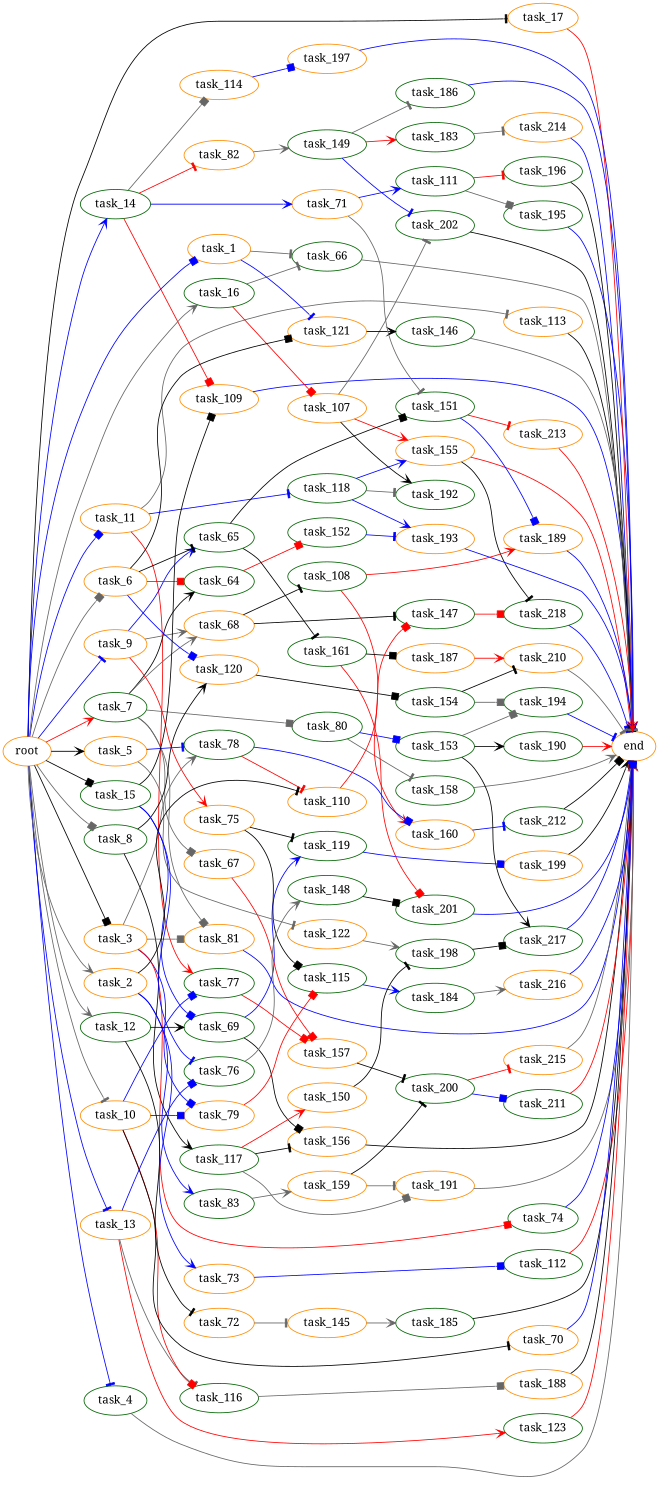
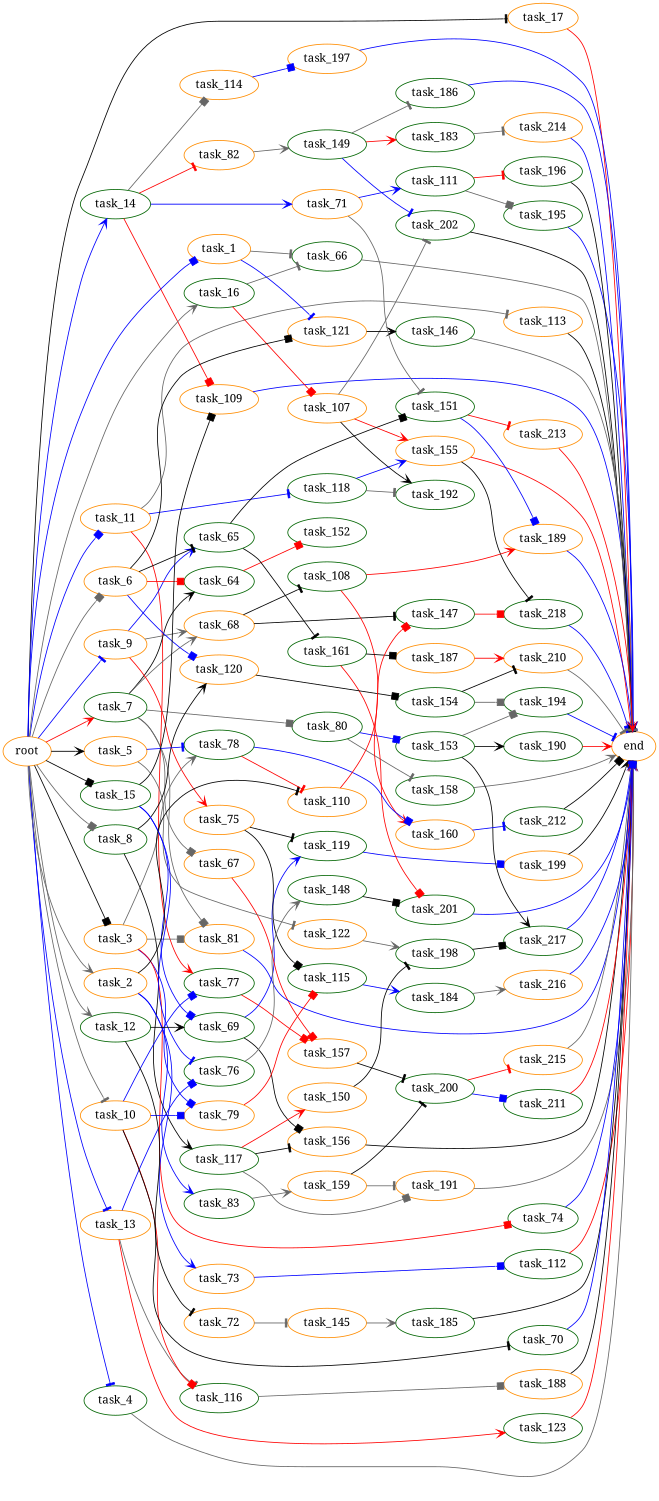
  digraph {
    fontname="Noto Serif"
    rankdir=LR
    node [color=darkgreen fontname="Noto Serif"]
    edge [arrowhead=box color=blue fontname="Noto Serif"]
    task_11 [color=darkorange]
    task_118
    task_113 [color=darkorange]
    task_77
    task_155 [color=darkorange]
    task_192
-   task_193 [color=darkorange]
    end [color=darkorange]
    task_157 [color=darkorange]
    task_195
    task_64
    task_152
    task_17 [color=darkorange]
    task_190
    task_217
    task_218
    task_69
    task_119
    task_156 [color=darkorange]
    task_199 [color=darkorange]
    task_109 [color=darkorange]
    task_189 [color=darkorange]
    task_73 [color=darkorange]
    task_112
    task_197 [color=darkorange]
    task_7
    task_67 [color=darkorange]
    task_81 [color=darkorange]
    task_80
    task_68 [color=darkorange]
    task_158
    task_153
    task_147
    task_108
    task_200
    task_214 [color=darkorange]
    task_215 [color=darkorange]
    task_211
    task_216 [color=darkorange]
    task_115
    task_184
    task_75 [color=darkorange]
    task_188 [color=darkorange]
    task_107 [color=darkorange]
    task_202
    task_196
    task_121 [color=darkorange]
    task_146
    task_16
    task_66
    task_159 [color=darkorange]
    task_83
    task_191 [color=darkorange]
    task_198
    task_145 [color=darkorange]
    task_185
    task_194
    task_14
    task_71 [color=darkorange]
    task_114 [color=darkorange]
    task_82 [color=darkorange]
    task_151
    task_111
    task_149
    task_187 [color=darkorange]
    task_210 [color=darkorange]
    task_160 [color=darkorange]
    task_212
    task_9 [color=darkorange]
    task_65
    task_161
    task_186
    task_183
    task_120 [color=darkorange]
    task_8
    task_117
    task_154
    task_150 [color=darkorange]
    root [color=darkorange]
    task_4
    task_13 [color=darkorange]
    task_5 [color=darkorange]
    task_6 [color=darkorange]
    task_3 [color=darkorange]
    task_15
    task_10 [color=darkorange]
    task_2 [color=darkorange]
    task_12
    task_1 [color=darkorange]
    task_116
    task_123
    task_76
    task_78
    task_122 [color=darkorange]
    task_79 [color=darkorange]
    task_74
-   task_70 [color=darkorange]
+   task_70
    task_110 [color=darkorange]
    task_72 [color=darkorange]
    task_201
    task_213 [color=darkorange]
    task_148
    task_11 -> task_118 [arrowhead=tee]
    task_11 -> task_113 [arrowhead=tee color=gray40]
    task_11 -> task_77 [arrowhead=vee color=red]
    task_118 -> task_155 [arrowhead=vee]
    task_118 -> task_192 [arrowhead=tee color=gray40]
-   task_118 -> task_193 [arrowhead=vee]
    task_113 -> end [arrowhead=vee color=black]
    task_77 -> task_157 [color=red]
    task_155 -> end [arrowhead=vee color=red]
    task_155 -> task_218 [arrowhead=tee color=black]
-   task_193 -> end
    task_157 -> task_200 [arrowhead=tee color=black]
    task_195 -> end [arrowhead=vee]
    task_64 -> task_152 [color=red]
-   task_152 -> task_193 [arrowhead=tee]
    task_17 -> end [arrowhead=vee color=red]
    task_190 -> end [arrowhead=vee color=red]
    task_217 -> end
    task_218 -> end
    task_69 -> task_119 [arrowhead=vee]
    task_69 -> task_156 [color=black]
    task_119 -> task_199
    task_156 -> end [arrowhead=tee color=black]
    task_199 -> end [arrowhead=vee color=black]
    task_109 -> end [arrowhead=tee]
    task_189 -> end
    task_73 -> task_112
    task_112 -> end [arrowhead=vee color=red]
    task_197 -> end [arrowhead=tee]
    task_7 -> task_64 [arrowhead=vee color=black]
    task_7 -> task_67 [color=gray40]
    task_7 -> task_81 [color=gray40]
    task_7 -> task_80 [color=gray40]
    task_7 -> task_68 [arrowhead=vee color=gray40]
    task_67 -> task_157 [color=red]
    task_81 -> end
    task_80 -> task_158 [arrowhead=tee color=gray40]
    task_80 -> task_153
    task_68 -> task_147 [arrowhead=tee color=black]
    task_68 -> task_108 [arrowhead=tee color=black]
    task_158 -> end [arrowhead=vee color=gray40]
    task_153 -> task_190 [arrowhead=vee color=black]
    task_153 -> task_217 [arrowhead=vee color=black]
    task_153 -> task_194 [color=gray40]
    task_147 -> task_218 [color=red]
    task_108 -> task_189 [arrowhead=vee color=red]
    task_108 -> task_160 [arrowhead=vee color=red]
    task_200 -> task_215 [arrowhead=tee color=red]
    task_200 -> task_211
    task_214 -> end [arrowhead=vee]
    task_215 -> end [color=gray40]
    task_211 -> end [color=red]
    task_216 -> end [arrowhead=vee]
    task_115 -> task_184 [arrowhead=vee]
    task_184 -> task_216 [arrowhead=vee color=gray40]
    task_75 -> task_119 [arrowhead=tee color=black]
    task_75 -> task_115 [color=black]
    task_188 -> end [arrowhead=tee color=black]
    task_107 -> task_155 [arrowhead=vee color=red]
    task_107 -> task_192 [arrowhead=vee color=black]
    task_107 -> task_202 [arrowhead=tee color=gray40]
    task_202 -> end [color=black]
    task_196 -> end [arrowhead=tee color=black]
    task_121 -> task_146 [arrowhead=vee color=black]
    task_146 -> end [arrowhead=tee color=gray40]
    task_16 -> task_107 [color=red]
    task_16 -> task_66 [arrowhead=tee color=gray40]
    task_66 -> end [arrowhead=tee color=gray40]
    task_159 -> task_200 [arrowhead=tee color=black]
    task_159 -> task_191 [arrowhead=tee color=gray40]
    task_83 -> task_159 [arrowhead=vee color=gray40]
    task_191 -> end [color=gray40]
    task_198 -> task_217 [color=black]
    task_145 -> task_185 [arrowhead=vee color=gray40]
    task_185 -> end [color=black]
    task_194 -> end [arrowhead=tee]
    task_14 -> task_109 [color=red]
    task_14 -> task_71 [arrowhead=vee]
    task_14 -> task_114 [color=gray40]
    task_14 -> task_82 [arrowhead=tee color=red]
    task_71 -> task_151 [arrowhead=tee color=gray40]
    task_71 -> task_111 [arrowhead=vee]
    task_114 -> task_197
    task_82 -> task_149 [arrowhead=vee color=gray40]
    task_151 -> task_189
    task_151 -> task_213 [arrowhead=tee color=red]
    task_111 -> task_195 [color=gray40]
    task_111 -> task_196 [arrowhead=tee color=red]
    task_149 -> task_202 [arrowhead=tee]
    task_149 -> task_186 [arrowhead=tee color=gray40]
    task_149 -> task_183 [arrowhead=vee color=red]
    task_187 -> task_210 [arrowhead=vee color=red]
    task_210 -> end [arrowhead=tee color=gray40]
    task_160 -> task_212 [arrowhead=tee]
    task_212 -> end [color=black]
    task_9 -> task_68 [arrowhead=vee color=gray40]
    task_9 -> task_75 [arrowhead=vee color=red]
    task_9 -> task_65 [arrowhead=vee]
    task_65 -> task_151 [color=black]
    task_65 -> task_161 [arrowhead=tee color=black]
    task_161 -> task_187 [color=black]
    task_161 -> task_201 [color=red]
    task_186 -> end [arrowhead=vee]
    task_183 -> task_214 [arrowhead=tee color=gray40]
    task_120 -> task_154 [color=black]
    task_8 -> task_120 [arrowhead=vee color=black]
    task_8 -> task_117 [arrowhead=vee color=black]
    task_117 -> task_156 [arrowhead=tee color=black]
    task_117 -> task_191 [color=gray40]
    task_117 -> task_150 [arrowhead=vee color=red]
    task_154 -> task_194 [color=gray40]
    task_154 -> task_210 [arrowhead=tee color=black]
    task_150 -> task_198 [arrowhead=tee color=black]
    root -> task_11
    root -> task_17 [arrowhead=tee color=black]
    root -> task_7 [arrowhead=vee color=red]
    root -> task_16 [arrowhead=vee color=gray40]
    root -> task_14 [arrowhead=vee]
    root -> task_9 [arrowhead=tee]
    root -> task_8 [color=gray40]
    root -> task_4 [arrowhead=tee]
    root -> task_13 [arrowhead=tee]
    root -> task_5 [arrowhead=vee color=black]
    root -> task_6 [color=gray40]
    root -> task_3 [color=black]
    root -> task_15 [color=black]
    root -> task_10 [arrowhead=tee color=gray40]
    root -> task_2 [arrowhead=vee color=gray40]
    root -> task_12 [arrowhead=vee color=gray40]
    root -> task_1
    task_4 -> end [arrowhead=vee color=gray40]
    task_13 -> task_116 [arrowhead=tee color=gray40]
    task_13 -> task_123 [arrowhead=vee color=red]
    task_13 -> task_76
    task_5 -> task_78 [arrowhead=tee]
    task_5 -> task_122 [arrowhead=tee color=gray40]
    task_6 -> task_64 [color=red]
    task_6 -> task_121 [color=black]
    task_6 -> task_65 [arrowhead=tee color=black]
    task_6 -> task_120
    task_3 -> task_81 [color=gray40]
    task_3 -> task_78 [arrowhead=vee color=gray40]
    task_3 -> task_79
    task_3 -> task_74 [color=red]
    task_15 -> task_69
    task_15 -> task_109 [color=black]
    task_15 -> task_76 [arrowhead=tee]
    task_10 -> task_77
    task_10 -> task_116 [color=red]
    task_10 -> task_79
    task_10 -> task_70 [arrowhead=tee color=black]
    task_2 -> task_73 [arrowhead=vee]
    task_2 -> task_83 [arrowhead=vee]
    task_2 -> task_110 [arrowhead=tee color=black]
    task_12 -> task_69 [arrowhead=vee color=black]
    task_12 -> task_72 [arrowhead=tee color=black]
    task_1 -> task_121 [arrowhead=tee]
    task_1 -> task_66 [arrowhead=tee color=gray40]
    task_116 -> task_188 [color=gray40]
    task_123 -> end [arrowhead=vee color=red]
    task_76 -> task_148 [arrowhead=vee color=gray40]
    task_78 -> task_160
    task_78 -> task_110 [arrowhead=tee color=red]
    task_122 -> task_198 [arrowhead=vee color=gray40]
    task_79 -> task_115 [color=red]
    task_74 -> end
    task_70 -> end [arrowhead=tee]
    task_110 -> task_147 [color=red]
    task_72 -> task_145 [arrowhead=tee color=gray40]
-   task_201 -> end [arrowhead=tee]
+   task_201 -> end [arrowhead=vee]
    task_213 -> end [arrowhead=vee color=red]
    task_148 -> task_201 [color=black]
  }
